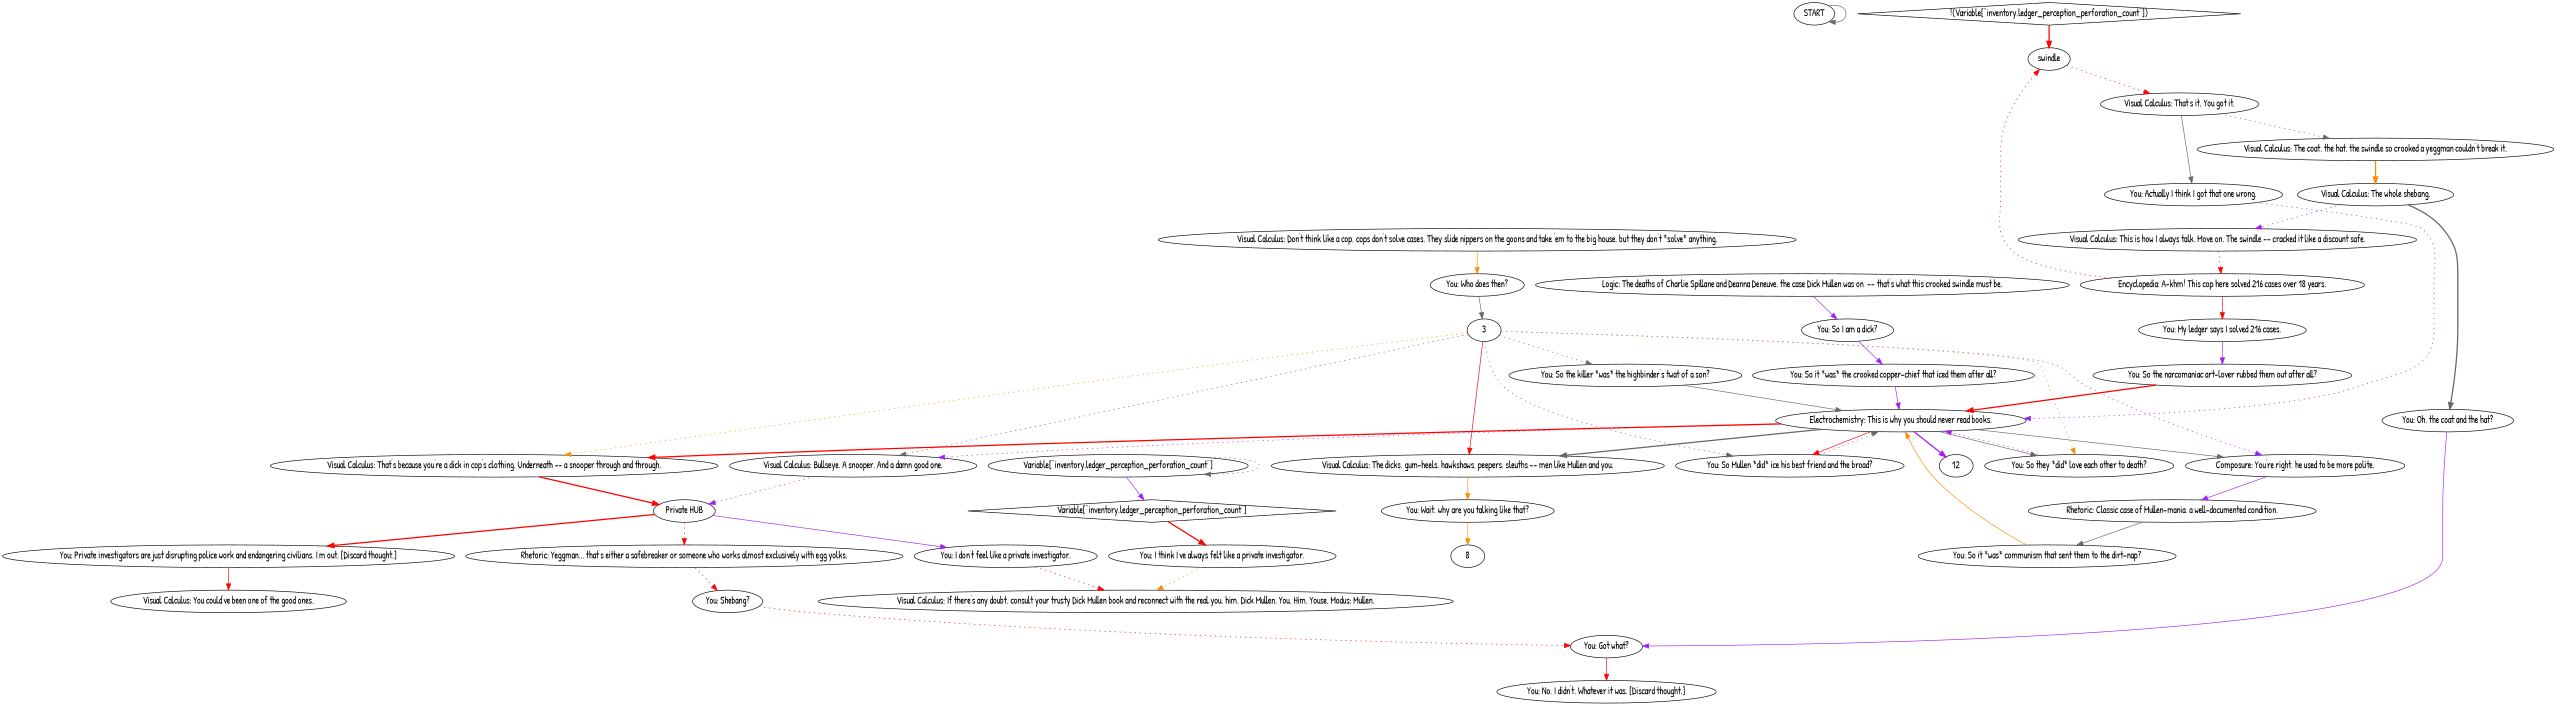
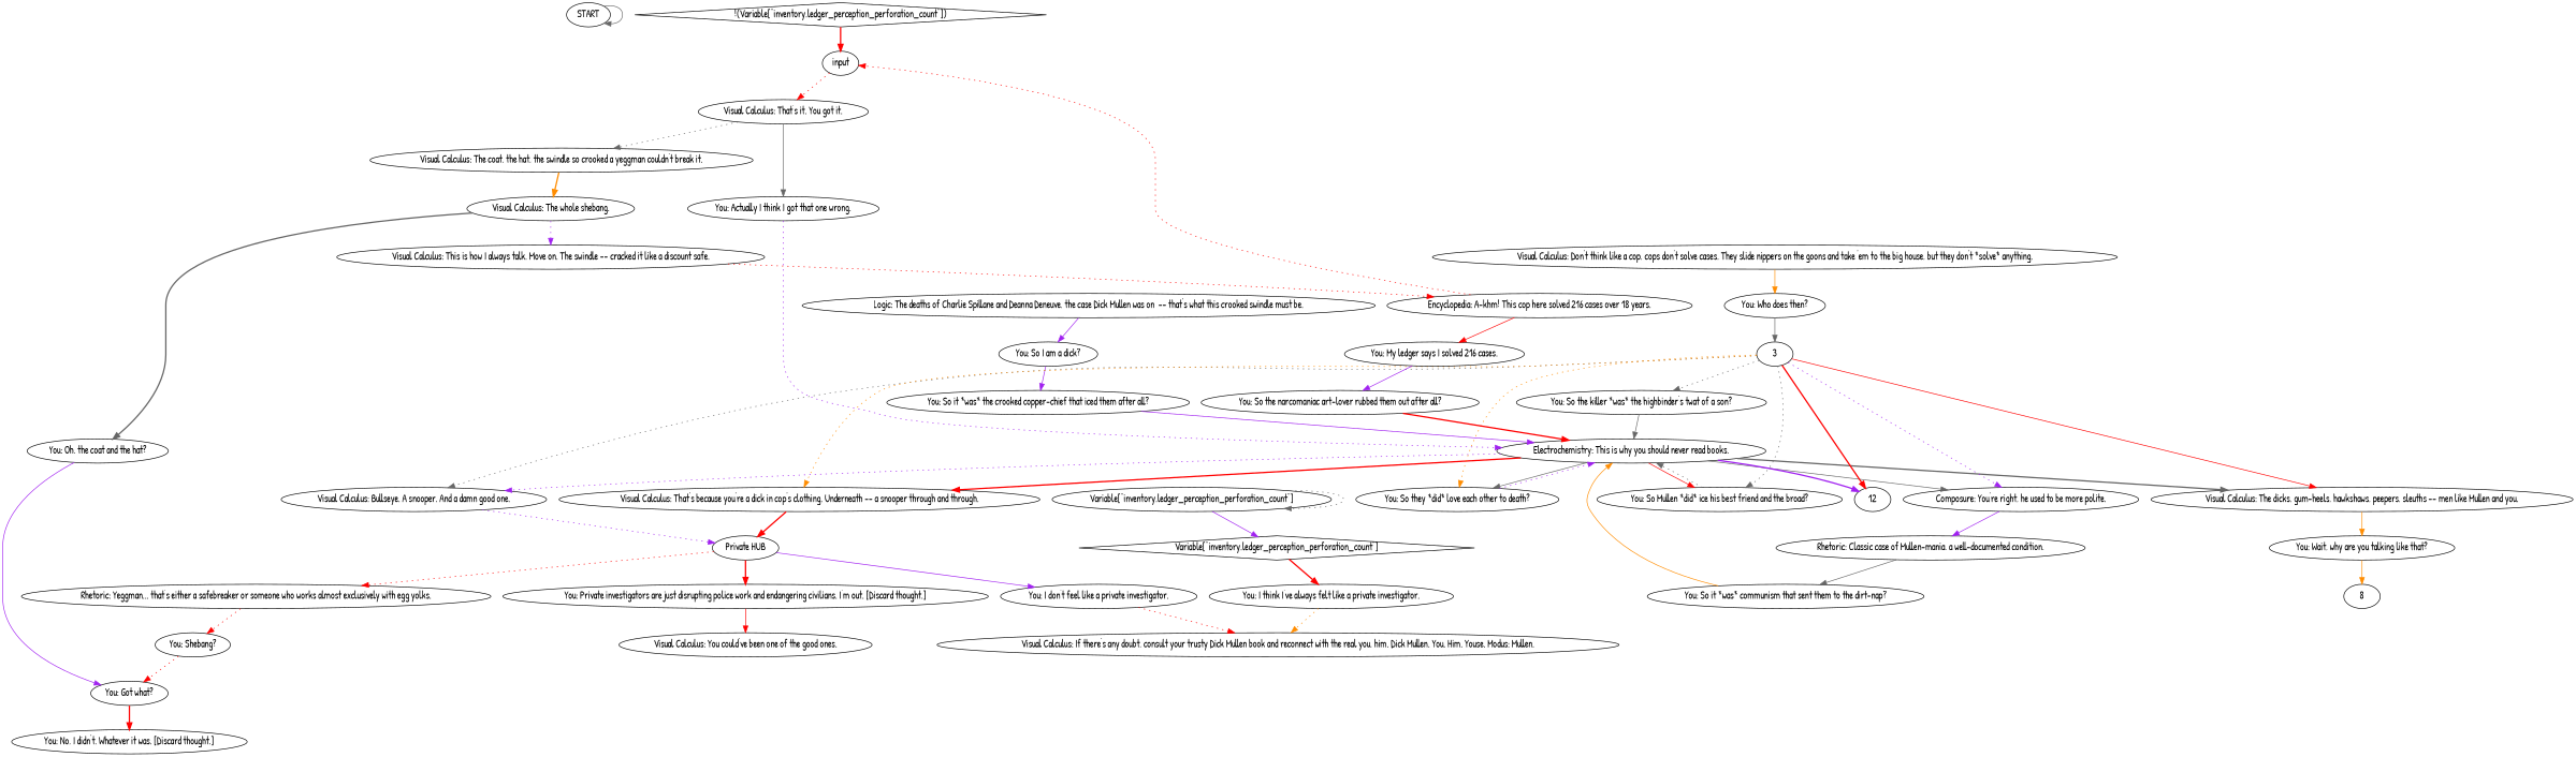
  digraph {
    fontname="Patrick Hand"
    node [fontname="Patrick Hand"]
    edge [color=red fontname="Patrick Hand" style=solid]
    n1 [label=START]
-   n2 [label=swindle]
+   n2 [label=input]
    n3 [label="Visual Calculus: That's it. You got it."]
    n4 [label="You: Actually I think I got that one wrong."]
    n5 [label="Visual Calculus: The coat, the hat, the swindle so crooked a yeggman couldn't break it."]
    n6 [label="You: So I am a dick?"]
    n7 [label="You: So it *was* the crooked copper-chief that iced them after all?"]
    n8 [label="Electrochemistry: This is why you should never read books."]
    n9 [label="Visual Calculus: The dicks, gum-heels, hawkshaws, peepers, sleuths -- men like Mullen and you."]
    n10 [label="You: Wait, why are you talking like that?"]
    8
    n12 [label="You: So it *was* communism that sent them to the dirt-nap?"]
    n13 [label="Composure: You're right, he used to be more polite."]
    n14 [label="Visual Calculus: Bullseye. A snooper. And a damn good one."]
    n15 [label="Visual Calculus: That's because you're a dick in cop's clothing. Underneath -- a snooper through and through."]
    n16 [label="You: So Mullen *did* ice his best friend and the broad?"]
    n17 [label="You: So they *did* love each other to death?"]
    12
    n19 [label="Rhetoric: Classic case of Mullen-mania, a well-documented condition."]
    n20 [label="Private HUB"]
    n21 [label="Visual Calculus: Don't think like a cop, cops don't solve cases. They slide nippers on the goons and take 'em to the big house, but they don't *solve* anything."]
    n22 [label="You: Who does then?"]
    3
    n24 [label="Visual Calculus: This is how I always talk. Move on. The swindle -- cracked it like a discount safe."]
    n25 [label="Encyclopedia: A-khm! This cop here solved 216 cases over 18 years."]
    n26 [label="You: My ledger says I solved 216 cases."]
    n27 [label="You: Shebang?"]
    n28 [label="You: Got what?"]
    n29 [label="You: No, I didn't. Whatever it was. [Discard thought.]"]
    n30 [label="Logic: The deaths of Charlie Spillane and Deanna Deneuve, the case Dick Mullen was on  -- that's what this crooked swindle must be."]
    n31 [label="Visual Calculus: The whole shebang."]
    n32 [label="You: Oh, the coat and the hat?"]
    n33 [label="Rhetoric: Yeggman... that's either a safebreaker or someone who works almost exclusively with egg yolks."]
    n34 [label="You: I think I've always felt like a private investigator."]
    n35 [label="Visual Calculus: If there's any doubt, consult your trusty Dick Mullen book and reconnect with the real you, him. Dick Mullen. You. Him. Youse. Modus: Mullen."]
    n36 [label="You: So the narcomaniac art-lover rubbed them out after all?"]
    n37 [label="You: I don't feel like a private investigator."]
    n38 [label="You: Private investigators are just disrupting police work and endangering civilians. I'm out. [Discard thought.]"]
    n39 [label="You: So the killer *was* the highbinder's twat of a son?"]
    n40 [label="Variable[\"inventory.ledger_perception_perforation_count\"]"]
    n41 [label="Variable[\"inventory.ledger_perception_perforation_count\"]" shape=diamond]
    n42 [label="!(Variable[\"inventory.ledger_perception_perforation_count\"])" shape=diamond]
    n43 [label="Visual Calculus: You could've been one of the good ones."]
    n1 -> n1 [color=gray40]
    n2 -> n3 [style=dotted]
    n3 -> n4 [color=gray40]
    n3 -> n5 [color=gray40 style=dotted]
    n4 -> n8 [color=purple style=dotted]
    n5 -> n31 [color=darkorange style=bold]
    n6 -> n7 [color=purple]
    n7 -> n8 [color=purple]
    n8 -> n9 [color=gray40 style=bold]
    n8 -> n13 [color=gray40]
    n8 -> n14 [color=purple style=dotted]
    n8 -> n15 [style=bold]
    n8 -> n16
    n8 -> n17 [color=gray40]
    n8 -> 12 [color=purple style=bold]
    n9 -> n10 [color=darkorange]
    n10 -> 8 [color=darkorange]
    n12 -> n8 [color=darkorange]
    n13 -> n19 [color=purple]
    n14 -> n20 [color=purple style=dotted]
    n15 -> n20 [style=bold]
    n16 -> n8 [color=gray40 style=dotted]
    n17 -> n8 [color=purple style=dotted]
    n19 -> n12 [color=gray40]
    n20 -> n33 [style=dotted]
    n20 -> n37 [color=purple]
    n20 -> n38 [style=bold]
    n21 -> n22 [color=darkorange]
    n22 -> 3 [color=gray40]
    3 -> n9
    3 -> n13 [color=purple style=dotted]
    3 -> n14 [color=gray40 style=dotted]
    3 -> n15 [color=darkorange style=dotted]
    3 -> n16 [color=gray40 style=dotted]
    3 -> n17 [color=darkorange style=dotted]
+   3 -> 12 [style=bold]
    3 -> n39 [color=gray40 style=dotted]
    n24 -> n25 [style=dotted]
    n25 -> n2 [style=dotted]
    n25 -> n26
    n26 -> n36 [color=purple]
    n27 -> n28 [style=dotted]
-   n28 -> n29
+   n28 -> n29 [style=bold]
    n30 -> n6 [color=purple]
    n31 -> n24 [color=purple style=dotted]
    n31 -> n32 [color=gray40 style=bold]
    n32 -> n28 [color=purple]
    n33 -> n27 [style=dotted]
    n34 -> n35 [color=darkorange style=dotted]
    n36 -> n8 [style=bold]
    n37 -> n35 [style=dotted]
    n38 -> n43
    n39 -> n8 [color=gray40]
    n40 -> n40 [color=gray40 style=dotted]
    n40 -> n41 [color=purple]
    n41 -> n34 [style=bold]
    n42 -> n2 [style=bold]
  }
